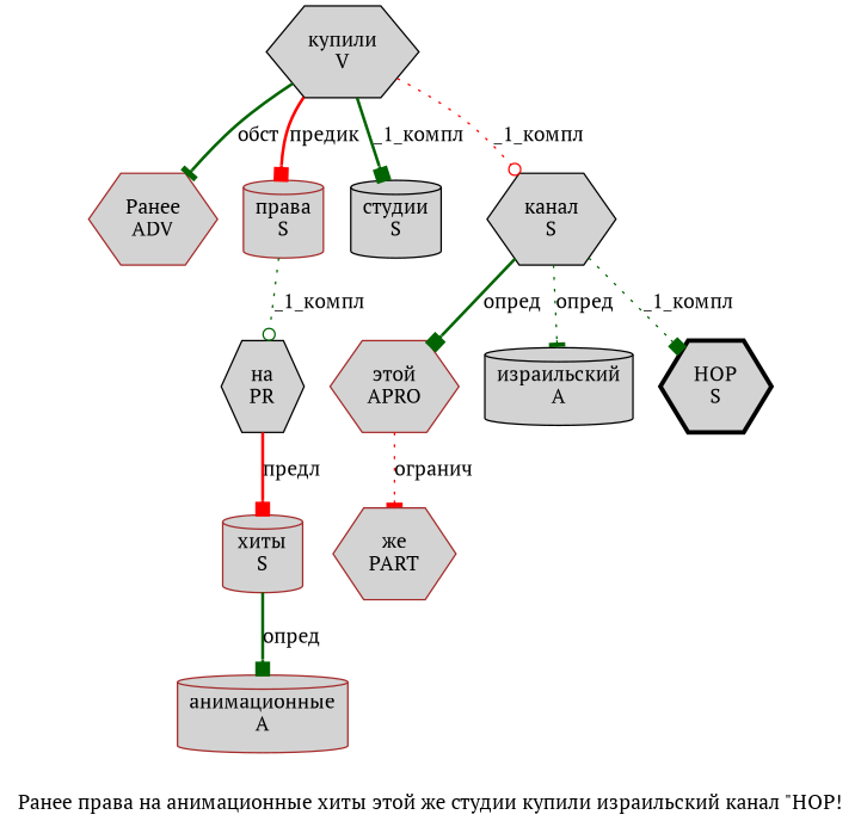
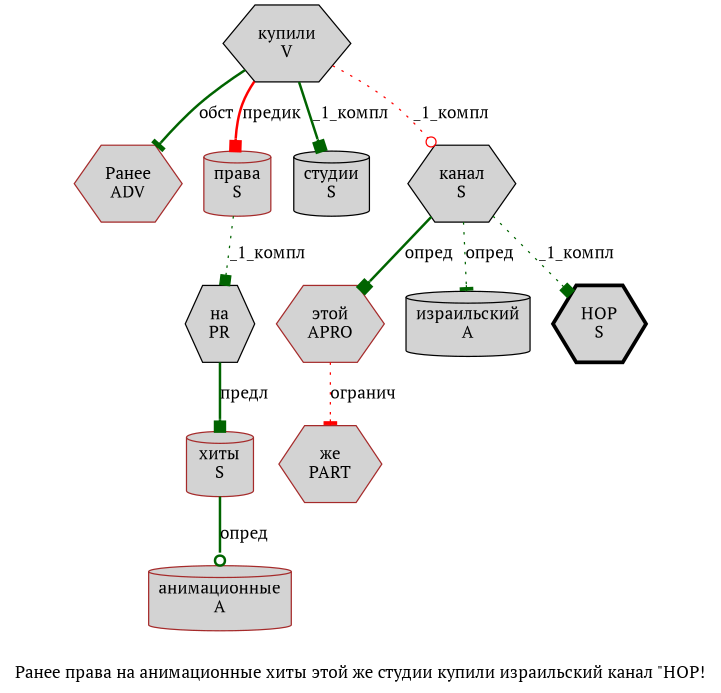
  digraph {
    fontname="PT Serif"
    label="Ранее права на анимационные хиты этой же студии купили израильский канал \"НOP!"
    node [color=brown fillcolor=lightgray fontname="PT Serif" penwidth=1 shape=hexagon style=filled]
    edge [arrowhead=box color=darkgreen fontname="PT Serif" style=bold]
    n1 [label="Ранее\nADV"]
    n2 [label="права\nS" shape=cylinder]
    n3 [color=black label="на\nPR"]
    n4 [label="хиты\nS" shape=cylinder]
    n5 [label="анимационные\nA" shape=cylinder]
    n6 [label="этой\nAPRO"]
    n7 [label="же\nPART"]
    n8 [color=black label="студии\nS" shape=cylinder]
    n9 [color=black label="купили\nV"]
    n10 [color=black label="канал\nS"]
    n11 [color=black label="израильский\nA" shape=cylinder]
    n12 [color=black label="НOP\nS" penwidth=3]
-   n2 -> n3 [arrowhead=odot label="_1_компл" style=dotted]
-   n3 -> n4 [color=red label="предл"]
-   n4 -> n5 [label="опред"]
+   n2 -> n3 [label="_1_компл" style=dotted]
+   n3 -> n4 [label="предл"]
+   n4 -> n5 [arrowhead=odot label="опред"]
    n6 -> n7 [arrowhead=tee color=red label="огранич" style=dotted]
    n9 -> n1 [arrowhead=tee label="обст"]
    n9 -> n2 [color=red label="предик"]
    n9 -> n8 [label="_1_компл"]
    n9 -> n10 [arrowhead=odot color=red label="_1_компл" style=dotted]
    n10 -> n6 [label="опред"]
    n10 -> n11 [arrowhead=tee label="опред" style=dotted]
    n10 -> n12 [label="_1_компл" style=dotted]
  }
